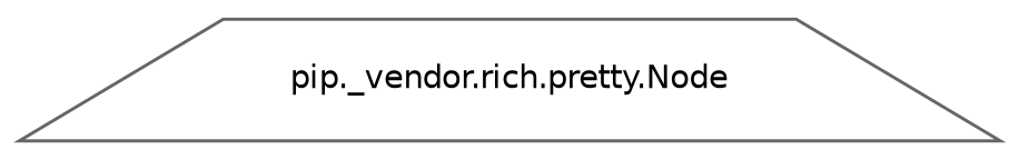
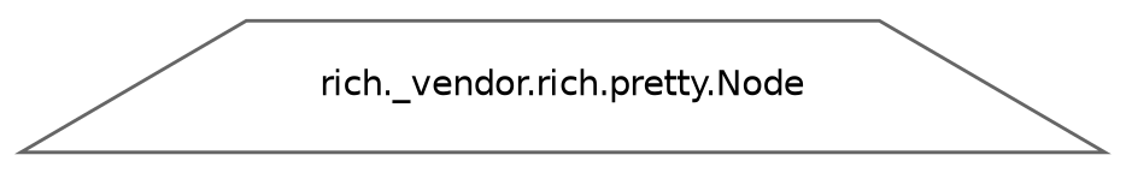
  digraph {
    rankdir=LR
-   n1 [color=grey40 fillcolor=white fontname=Helvetica fontsize=10 height=0.2 label="pip._vendor.rich.pretty.Node" shape=trapezium style=filled width=0.4]
+   n1 [color=grey40 fillcolor=white fontname=Helvetica fontsize=10 height=0.2 label="rich._vendor.rich.pretty.Node" shape=trapezium style=filled width=0.4]
  }
